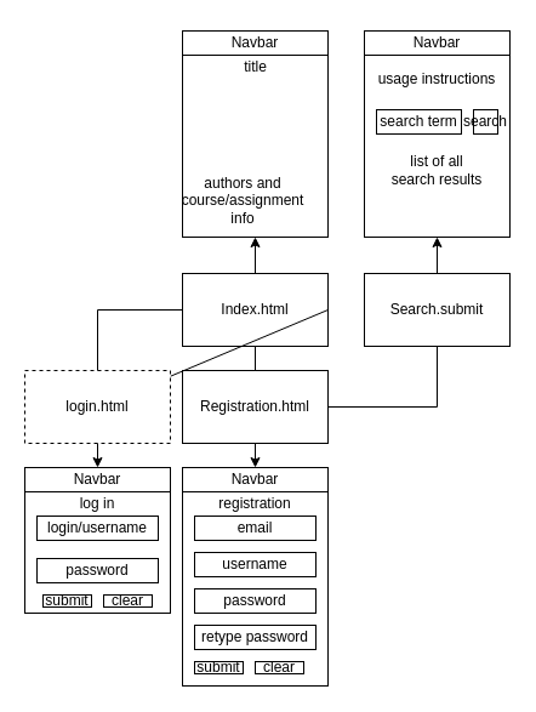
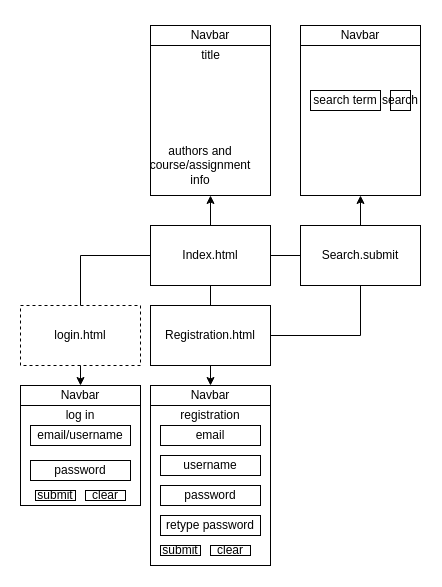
  <mxCell id="0" />
  <mxCell id="1" parent="0" />
  <mxCell id="2" style="edgeStyle=orthogonalEdgeStyle;rounded=0;orthogonalLoop=1;jettySize=auto;html=1;exitX=0.5;exitY=0;exitDx=0;exitDy=0;entryX=1;entryY=0.5;entryDx=0;entryDy=0;" parent="1" source="3" target="13" edge="1"><mxGeometry relative="1" as="geometry" /></mxCell>
  <mxCell id="3" value="Index.html" style="rounded=0;whiteSpace=wrap;html=1;" parent="1" vertex="1"><mxGeometry x="150" y="225" width="120" height="60" as="geometry" /></mxCell>
  <mxCell id="4" style="edgeStyle=orthogonalEdgeStyle;rounded=0;orthogonalLoop=1;jettySize=auto;html=1;exitX=0.5;exitY=0;exitDx=0;exitDy=0;entryX=1;entryY=0.5;entryDx=0;entryDy=0;" parent="1" source="5" target="12" edge="1"><mxGeometry relative="1" as="geometry" /></mxCell>
  <mxCell id="5" value="Search.submit" style="rounded=0;whiteSpace=wrap;html=1;" parent="1" vertex="1"><mxGeometry x="300" y="225" width="120" height="60" as="geometry" /></mxCell>
  <mxCell id="6" style="edgeStyle=orthogonalEdgeStyle;rounded=0;orthogonalLoop=1;jettySize=auto;html=1;exitX=0.5;exitY=1;exitDx=0;exitDy=0;entryX=0;entryY=0.5;entryDx=0;entryDy=0;" parent="1" source="7" target="11" edge="1"><mxGeometry relative="1" as="geometry" /></mxCell>
  <mxCell id="7" value="Registration.html" style="rounded=0;whiteSpace=wrap;html=1;" parent="1" vertex="1"><mxGeometry x="150" y="305" width="120" height="60" as="geometry" /></mxCell>
  <mxCell id="8" value="" style="endArrow=none;html=1;rounded=0;entryX=1;entryY=0.5;entryDx=0;entryDy=0;exitX=0.5;exitY=1;exitDx=0;exitDy=0;" parent="1" source="5" target="7" edge="1"><mxGeometry width="50" height="50" relative="1" as="geometry"><mxPoint x="380" y="295" as="sourcePoint" /><mxPoint x="360" y="425" as="targetPoint" /><Array as="points"><mxPoint x="360" y="335" /></Array></mxGeometry></mxCell>
- <mxCell id="9" value="" style="endArrow=none;html=1;rounded=0;exitX=1;exitY=0.5;exitDx=0;exitDy=0;" parent="1" source="3" target="56" edge="1"><mxGeometry width="50" height="50" relative="1" as="geometry"><mxPoint x="310" y="475" as="sourcePoint" /><mxPoint x="360" y="425" as="targetPoint" /></mxGeometry></mxCell>
+ <mxCell id="9" value="" style="endArrow=none;html=1;rounded=0;exitX=1;exitY=0.5;exitDx=0;exitDy=0;entryX=0;entryY=0.5;entryDx=0;entryDy=0;" parent="1" source="3" target="5" edge="1"><mxGeometry width="50" height="50" relative="1" as="geometry"><mxPoint x="310" y="475" as="sourcePoint" /><mxPoint x="360" y="425" as="targetPoint" /></mxGeometry></mxCell>
  <mxCell id="10" value="" style="endArrow=none;html=1;rounded=0;exitX=0.5;exitY=1;exitDx=0;exitDy=0;" parent="1" source="3" target="7" edge="1"><mxGeometry width="50" height="50" relative="1" as="geometry"><mxPoint x="310" y="475" as="sourcePoint" /><mxPoint x="360" y="425" as="targetPoint" /></mxGeometry></mxCell>
  <mxCell id="11" value="" style="rounded=0;whiteSpace=wrap;html=1;direction=south;" parent="1" vertex="1"><mxGeometry x="150" y="385" width="120" height="180" as="geometry" /></mxCell>
  <mxCell id="12" value="" style="rounded=0;whiteSpace=wrap;html=1;direction=south;" parent="1" vertex="1"><mxGeometry x="300" y="25" width="120" height="170" as="geometry" /></mxCell>
  <mxCell id="13" value="" style="rounded=0;whiteSpace=wrap;html=1;direction=south;" parent="1" vertex="1"><mxGeometry x="150" y="25" width="120" height="170" as="geometry" /></mxCell>
  <mxCell id="14" value="" style="rounded=0;whiteSpace=wrap;html=1;" parent="1" vertex="1"><mxGeometry x="150" y="385" width="120" height="20" as="geometry" /></mxCell>
  <mxCell id="15" value="" style="rounded=0;whiteSpace=wrap;html=1;" parent="1" vertex="1"><mxGeometry x="300" y="25" width="120" height="20" as="geometry" /></mxCell>
  <mxCell id="16" value="" style="rounded=0;whiteSpace=wrap;html=1;" parent="1" vertex="1"><mxGeometry x="150" y="25" width="120" height="20" as="geometry" /></mxCell>
  <mxCell id="17" value="Navbar" style="text;html=1;align=center;verticalAlign=middle;whiteSpace=wrap;rounded=0;" parent="1" vertex="1"><mxGeometry x="330" y="20" width="60" height="30" as="geometry" /></mxCell>
  <mxCell id="18" value="Navbar" style="text;html=1;align=center;verticalAlign=middle;whiteSpace=wrap;rounded=0;" parent="1" vertex="1"><mxGeometry x="180" y="20" width="60" height="30" as="geometry" /></mxCell>
  <mxCell id="19" value="Navbar" style="text;html=1;align=center;verticalAlign=middle;whiteSpace=wrap;rounded=0;" parent="1" vertex="1"><mxGeometry x="180" y="380" width="60" height="30" as="geometry" /></mxCell>
  <mxCell id="20" value="registration" style="text;html=1;align=center;verticalAlign=middle;whiteSpace=wrap;rounded=0;" parent="1" vertex="1"><mxGeometry x="165" y="395" width="90" height="40" as="geometry" /></mxCell>
  <mxCell id="21" value="" style="rounded=0;whiteSpace=wrap;html=1;" parent="1" vertex="1"><mxGeometry x="160" y="425" width="100" height="20" as="geometry" /></mxCell>
  <mxCell id="22" value="" style="rounded=0;whiteSpace=wrap;html=1;" parent="1" vertex="1"><mxGeometry x="160" y="455" width="100" height="20" as="geometry" /></mxCell>
  <mxCell id="23" value="" style="rounded=0;whiteSpace=wrap;html=1;" parent="1" vertex="1"><mxGeometry x="160" y="485" width="100" height="20" as="geometry" /></mxCell>
  <mxCell id="24" value="" style="rounded=0;whiteSpace=wrap;html=1;" parent="1" vertex="1"><mxGeometry x="160" y="515" width="100" height="20" as="geometry" /></mxCell>
  <mxCell id="25" value="" style="rounded=0;whiteSpace=wrap;html=1;" parent="1" vertex="1"><mxGeometry x="160" y="545" width="40" height="10" as="geometry" /></mxCell>
  <mxCell id="26" value="" style="rounded=0;whiteSpace=wrap;html=1;" parent="1" vertex="1"><mxGeometry x="210" y="545" width="40" height="10" as="geometry" /></mxCell>
  <mxCell id="27" value="email" style="text;html=1;align=center;verticalAlign=middle;whiteSpace=wrap;rounded=0;" parent="1" vertex="1"><mxGeometry x="180" y="420" width="60" height="30" as="geometry" /></mxCell>
  <mxCell id="28" value="username" style="text;html=1;align=center;verticalAlign=middle;whiteSpace=wrap;rounded=0;" parent="1" vertex="1"><mxGeometry x="180" y="450" width="60" height="30" as="geometry" /></mxCell>
  <mxCell id="29" value="password" style="text;html=1;align=center;verticalAlign=middle;whiteSpace=wrap;rounded=0;" parent="1" vertex="1"><mxGeometry x="180" y="480" width="60" height="30" as="geometry" /></mxCell>
  <mxCell id="30" value="clear" style="text;html=1;align=center;verticalAlign=middle;whiteSpace=wrap;rounded=0;" parent="1" vertex="1"><mxGeometry x="200" y="535" width="60" height="30" as="geometry" /></mxCell>
  <mxCell id="31" value="retype password" style="text;html=1;align=center;verticalAlign=middle;whiteSpace=wrap;rounded=0;" parent="1" vertex="1"><mxGeometry x="160" y="510" width="100" height="30" as="geometry" /></mxCell>
  <mxCell id="32" value="submit" style="text;html=1;align=center;verticalAlign=middle;whiteSpace=wrap;rounded=0;" parent="1" vertex="1"><mxGeometry x="150" y="535" width="60" height="30" as="geometry" /></mxCell>
  <mxCell id="33" value="title" style="text;html=1;align=center;verticalAlign=middle;whiteSpace=wrap;rounded=0;" parent="1" vertex="1"><mxGeometry x="152.5" y="35" width="115" height="40" as="geometry" /></mxCell>
  <mxCell id="34" value="authors and course/assignment info" style="text;html=1;align=center;verticalAlign=middle;whiteSpace=wrap;rounded=0;" parent="1" vertex="1"><mxGeometry x="170" y="140" width="60" height="50" as="geometry" /></mxCell>
  <mxCell id="35" value="" style="rounded=0;whiteSpace=wrap;html=1;" parent="1" vertex="1"><mxGeometry x="310" y="90" width="70" height="20" as="geometry" /></mxCell>
- <mxCell id="36" value="list of all search results" style="text;html=1;align=center;verticalAlign=middle;whiteSpace=wrap;rounded=0;" parent="1" vertex="1"><mxGeometry x="320" y="115" width="80" height="50" as="geometry" /></mxCell>
  <mxCell id="37" value="" style="rounded=0;whiteSpace=wrap;html=1;" parent="1" vertex="1"><mxGeometry x="390" y="90" width="20" height="20" as="geometry" /></mxCell>
  <mxCell id="38" value="search term" style="text;html=1;align=center;verticalAlign=middle;whiteSpace=wrap;rounded=0;" parent="1" vertex="1"><mxGeometry x="310" y="85" width="70" height="30" as="geometry" /></mxCell>
  <mxCell id="39" value="search" style="text;html=1;align=center;verticalAlign=middle;whiteSpace=wrap;rounded=0;" parent="1" vertex="1"><mxGeometry x="385" y="90" width="30" height="20" as="geometry" /></mxCell>
- <mxCell id="40" value="usage instructions" style="text;html=1;align=center;verticalAlign=middle;whiteSpace=wrap;rounded=0;" parent="1" vertex="1"><mxGeometry x="310" y="50" width="100" height="30" as="geometry" /></mxCell>
  <mxCell id="41" style="edgeStyle=orthogonalEdgeStyle;rounded=0;orthogonalLoop=1;jettySize=auto;html=1;entryX=0;entryY=0.5;entryDx=0;entryDy=0;exitX=0;exitY=0.5;exitDx=0;exitDy=0;" edge="1" parent="1" target="42" source="3"><mxGeometry relative="1" as="geometry"><mxPoint x="80" y="385" as="sourcePoint" /></mxGeometry></mxCell>
  <mxCell id="42" value="" style="rounded=0;whiteSpace=wrap;html=1;direction=south;" vertex="1" parent="1"><mxGeometry x="20" y="385" width="120" height="120" as="geometry" /></mxCell>
  <mxCell id="43" value="" style="rounded=0;whiteSpace=wrap;html=1;" vertex="1" parent="1"><mxGeometry x="20" y="385" width="120" height="20" as="geometry" /></mxCell>
  <mxCell id="44" value="Navbar" style="text;html=1;align=center;verticalAlign=middle;whiteSpace=wrap;rounded=0;" vertex="1" parent="1"><mxGeometry x="50" y="380" width="60" height="30" as="geometry" /></mxCell>
  <mxCell id="45" value="log in" style="text;html=1;align=center;verticalAlign=middle;whiteSpace=wrap;rounded=0;" vertex="1" parent="1"><mxGeometry x="35" y="395" width="90" height="40" as="geometry" /></mxCell>
  <mxCell id="46" value="" style="rounded=0;whiteSpace=wrap;html=1;" vertex="1" parent="1"><mxGeometry x="30" y="425" width="100" height="20" as="geometry" /></mxCell>
  <mxCell id="47" value="" style="rounded=0;whiteSpace=wrap;html=1;" vertex="1" parent="1"><mxGeometry x="30" y="460" width="100" height="20" as="geometry" /></mxCell>
  <mxCell id="48" value="" style="rounded=0;whiteSpace=wrap;html=1;" vertex="1" parent="1"><mxGeometry x="35" y="490" width="40" height="10" as="geometry" /></mxCell>
  <mxCell id="49" value="" style="rounded=0;whiteSpace=wrap;html=1;" vertex="1" parent="1"><mxGeometry x="85" y="490" width="40" height="10" as="geometry" /></mxCell>
- <mxCell id="50" value="login/username" style="text;html=1;align=center;verticalAlign=middle;whiteSpace=wrap;rounded=0;" vertex="1" parent="1"><mxGeometry x="30" y="420" width="100" height="30" as="geometry" /></mxCell>
+ <mxCell id="50" value="email/username" style="text;html=1;align=center;verticalAlign=middle;whiteSpace=wrap;rounded=0;" vertex="1" parent="1"><mxGeometry x="30" y="420" width="100" height="30" as="geometry" /></mxCell>
  <mxCell id="51" value="password" style="text;html=1;align=center;verticalAlign=middle;whiteSpace=wrap;rounded=0;" vertex="1" parent="1"><mxGeometry x="50" y="455" width="60" height="30" as="geometry" /></mxCell>
  <mxCell id="52" value="clear" style="text;html=1;align=center;verticalAlign=middle;whiteSpace=wrap;rounded=0;" vertex="1" parent="1"><mxGeometry x="75" y="480" width="60" height="30" as="geometry" /></mxCell>
  <mxCell id="53" value="submit" style="text;html=1;align=center;verticalAlign=middle;whiteSpace=wrap;rounded=0;" vertex="1" parent="1"><mxGeometry x="25" y="480" width="60" height="30" as="geometry" /></mxCell>
  <mxCell id="54" style="edgeStyle=orthogonalEdgeStyle;rounded=0;orthogonalLoop=1;jettySize=auto;html=1;exitX=1;exitY=0.5;exitDx=0;exitDy=0;" edge="1" parent="1" source="42" target="42"><mxGeometry relative="1" as="geometry" /></mxCell>
  <mxCell id="55" style="edgeStyle=orthogonalEdgeStyle;rounded=0;orthogonalLoop=1;jettySize=auto;html=1;exitX=1;exitY=0.5;exitDx=0;exitDy=0;" edge="1" parent="1" source="42" target="42"><mxGeometry relative="1" as="geometry" /></mxCell>
  <mxCell id="56" value="login.html" style="rounded=0;whiteSpace=wrap;html=1;dashed=1;" vertex="1" parent="1"><mxGeometry x="20" y="305" width="120" height="60" as="geometry" /></mxCell>
